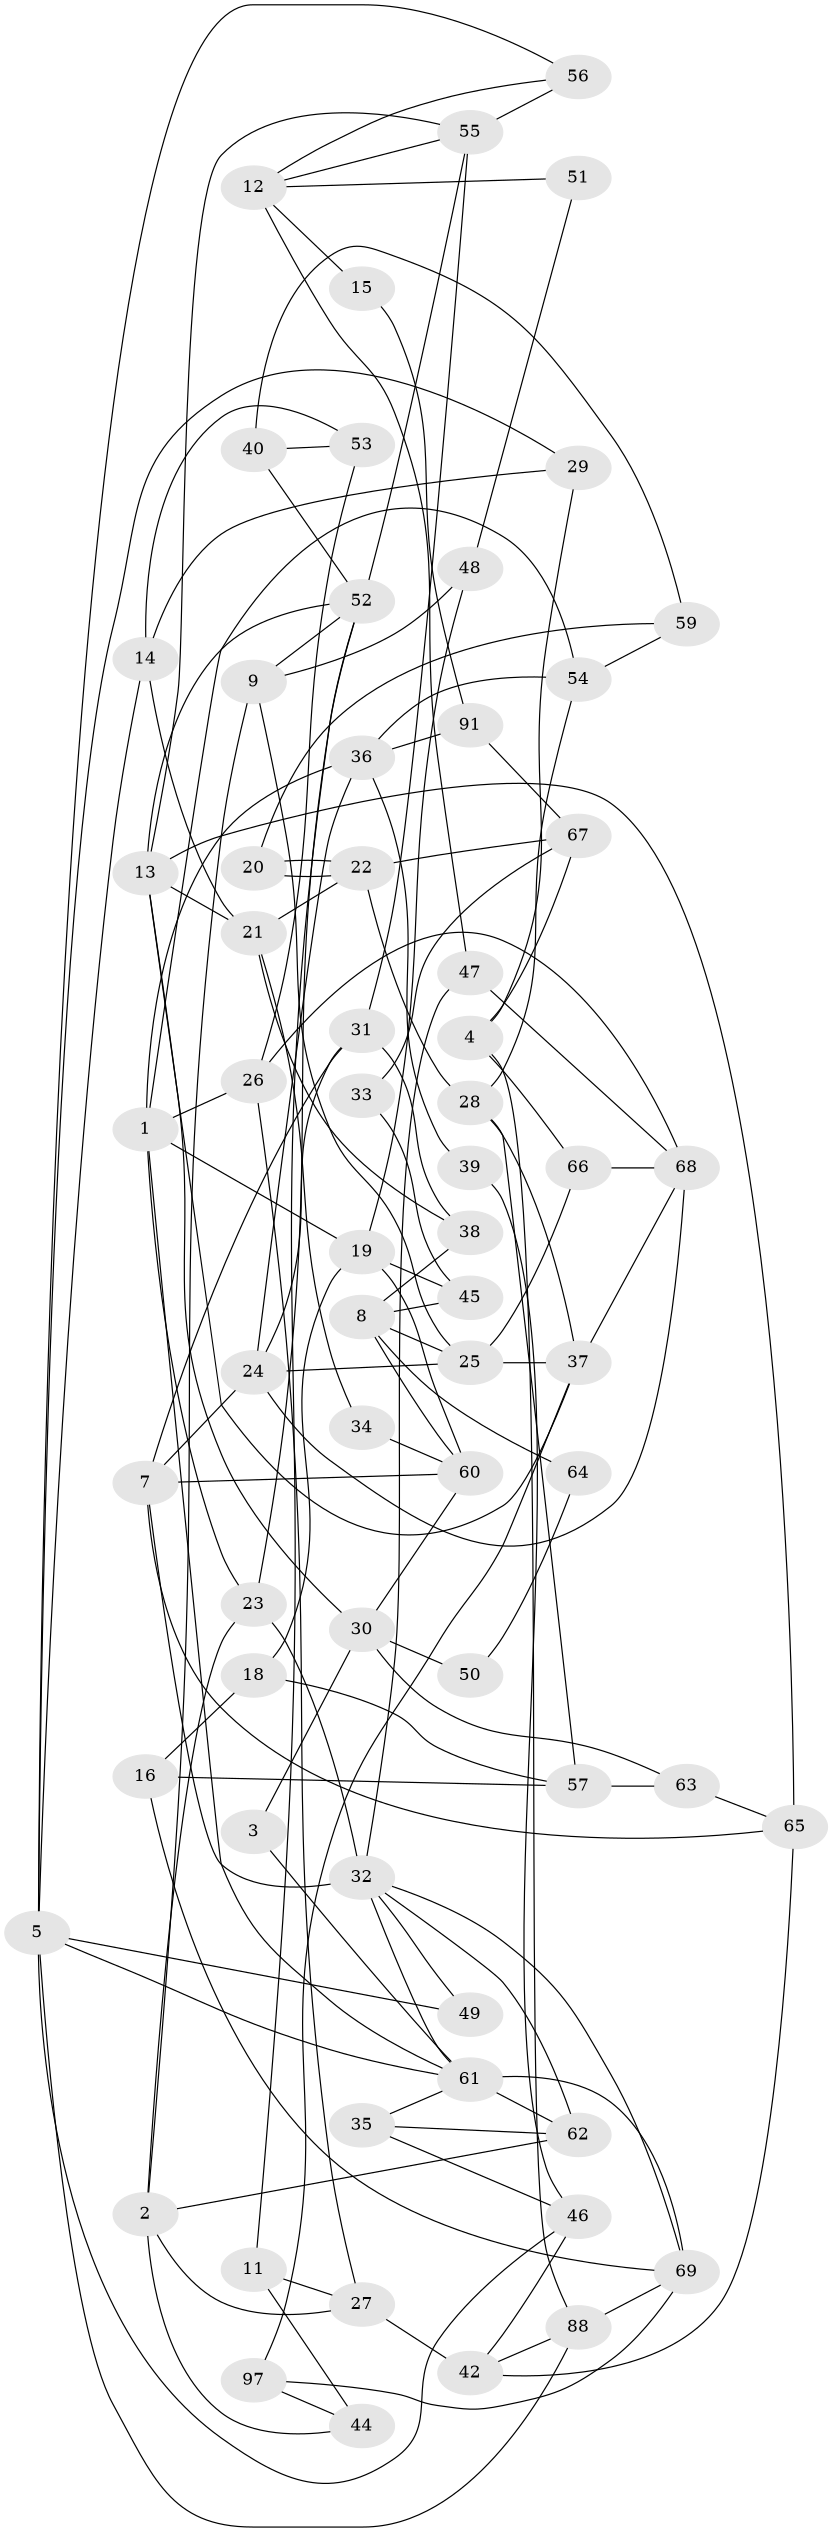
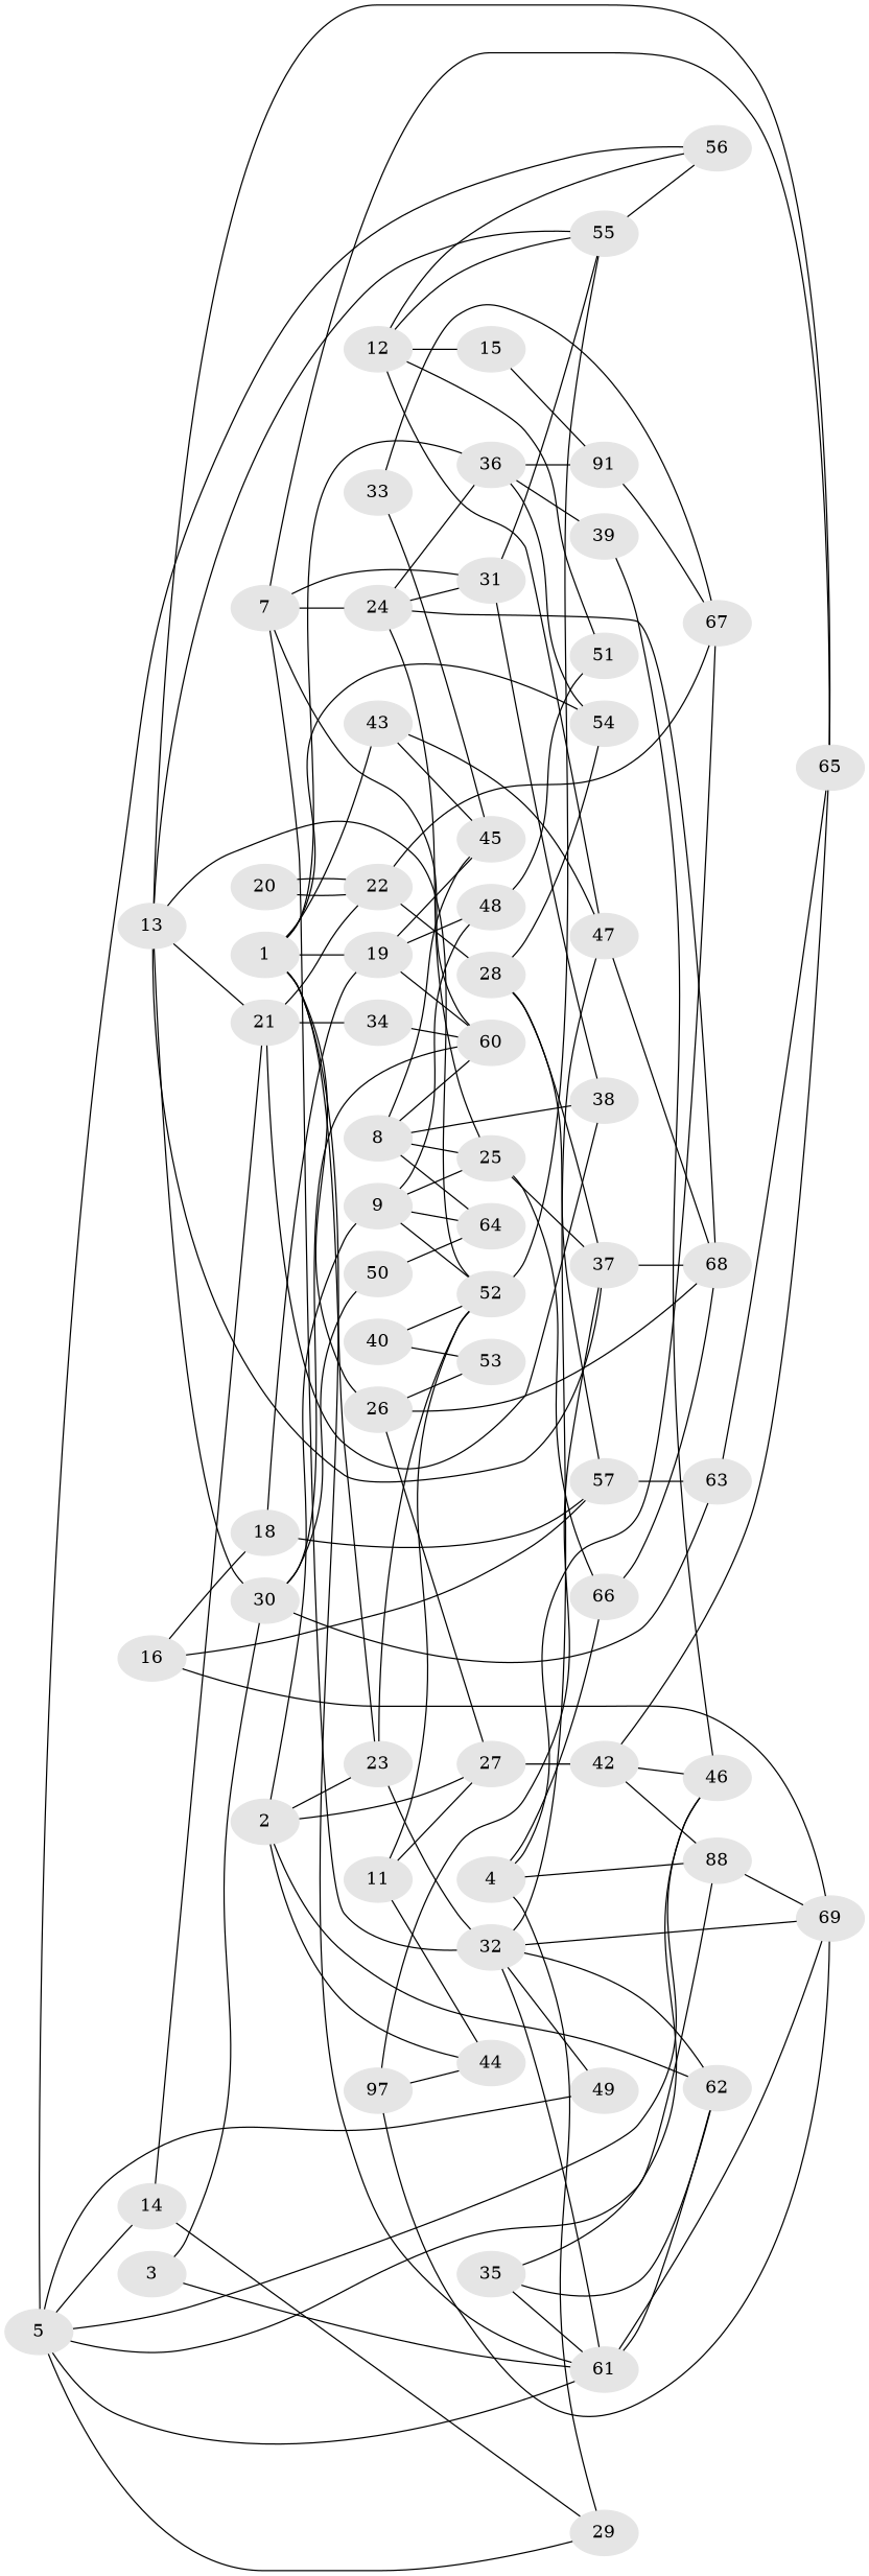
  graph {
    rankdir=LR
    node [color=gray90 style=filled]
    1
    19
    23
    26
    36
+   43
    54
    61
    60
    45
    48
    32
    52
    27
    53
    68
    n17 [label=91]
    39
    47
-   59
    62
    69
    2
    9
    44
    25
    64
    42
    3
    30
    50
    63
    4
    29
    n35 [label=88]
    66
    67
    5
    14
    46
    49
    56
    21
    7
    24
    31
    65
    38
    55
    8
    37
    51
    11
    12
    15
    13
    22
    34
    16
    18
    57
    n62 [label=97]
    20
    28
    33
    35
    40
    1 -- 19
    1 -- 23
    1 -- 26
    1 -- 36
+   1 -- 43
    1 -- 54
    1 -- 61
    19 -- 60
    19 -- 45
    19 -- 48
    23 -- 32
    23 -- 52
    26 -- 27
    26 -- 53
    26 -- 68
    36 -- 54
    36 -- n17
    36 -- 39
-   54 -- 59
+   43 -- 45
+   43 -- 47
    61 -- 62
    61 -- 69
    48 -- 51
    32 -- 61
    32 -- 47
    32 -- 62
    32 -- 69
    32 -- 49
    52 -- 55
    27 -- 42
    n17 -- 67
    39 -- 46
    47 -- 68
    2 -- 23
    2 -- 27
    2 -- 62
    2 -- 9
    2 -- 44
    9 -- 48
    9 -- 52
    9 -- 25
+   9 -- 64
    25 -- 66
    25 -- 37
    42 -- n35
    42 -- 46
    42 -- 65
    3 -- 61
    3 -- 30
    30 -- 60
    30 -- 50
    30 -- 63
    50 -- 64
    63 -- 65
    4 -- 29
    4 -- n35
    4 -- 66
    4 -- 67
    n35 -- 69
    66 -- 68
    5 -- 61
    5 -- 29
    5 -- n35
    5 -- 14
    5 -- 46
    5 -- 49
    5 -- 56
-   14 -- 53
    14 -- 29
    14 -- 21
    21 -- 38
    21 -- 22
    21 -- 34
    7 -- 60
    7 -- 32
    7 -- 24
    7 -- 31
    7 -- 65
    24 -- 36
    24 -- 68
    24 -- 25
    24 -- 31
    31 -- 38
    31 -- 55
    55 -- 56
    8 -- 60
    8 -- 45
    8 -- 25
    8 -- 64
    8 -- 38
    37 -- 68
    11 -- 52
    11 -- 27
    11 -- 44
    12 -- 47
    12 -- 56
    12 -- 55
    12 -- 51
    12 -- 15
    15 -- n17
    13 -- 52
    13 -- 30
    13 -- 21
    13 -- 65
    13 -- 55
    13 -- 37
    22 -- 67
    22 -- 28
    34 -- 60
    16 -- 69
    16 -- 18
    16 -- 57
    18 -- 19
    18 -- 57
    57 -- 63
    n62 -- 69
    n62 -- 44
    n62 -- 37
-   20 -- 59
    20 -- 22
    20 -- 22
    28 -- 54
    28 -- 37
    28 -- 57
    33 -- 45
    33 -- 67
    35 -- 61
    35 -- 62
    35 -- 46
    40 -- 52
    40 -- 53
-   40 -- 59
  }
